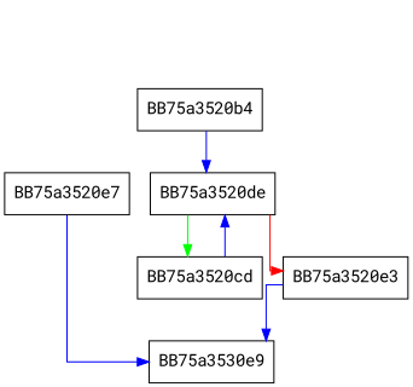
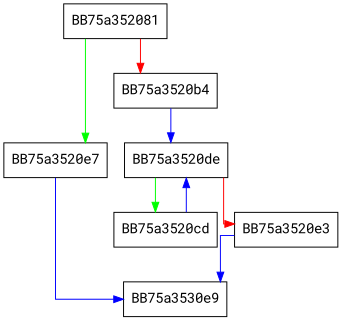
  digraph {
    fontname="Roboto Mono"
    splines=ortho
    node [fontname="Roboto Mono" shape=box]
    edge [color=blue fontname="Roboto Mono"]
    n1 [label=BB75a3530e9]
    BB75a3520e7
+   BB75a352081
    BB75a3520b4
    BB75a3520de
    BB75a3520cd
    BB75a3520e3
    BB75a3520e7 -> n1
+   BB75a352081 -> BB75a3520e7 [color=green]
+   BB75a352081 -> BB75a3520b4 [color=red]
    BB75a3520b4 -> BB75a3520de
    BB75a3520de -> BB75a3520cd [color=green]
    BB75a3520de -> BB75a3520e3 [color=red]
    BB75a3520cd -> BB75a3520de
    BB75a3520e3 -> n1
  }
